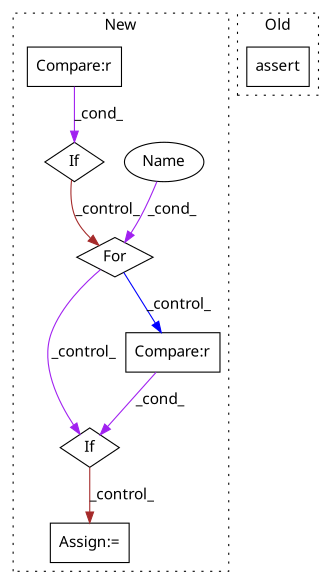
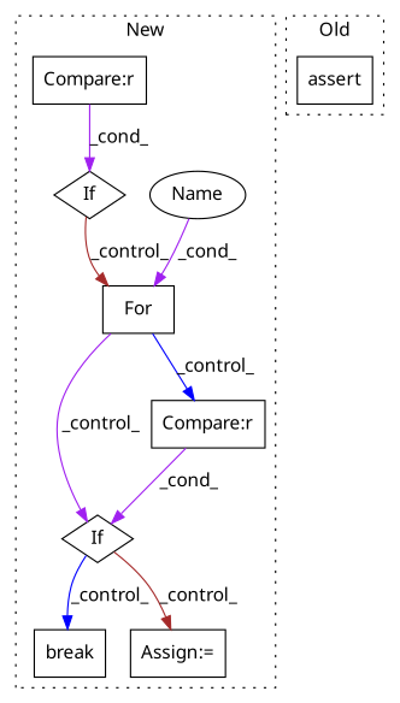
  digraph {
    fontname="Noto Sans"
    node [a=96 fontname="Noto Sans" l=3 shape=box]
    edge [color=purple fontname="Noto Sans"]
+   n1 [a=94 l=5 label=break s=3708]
    n2 [label=If s=3264 shape=diamond]
    n3 [a=40 l=23 label="Compare:r" s=3267]
    n4 [a=87 l=5 label=Name s=3224 shape=ellipse]
-   n5 [a=107 l="4,22" label=For s="3210,3242" shape=diamond]
+   n5 [a=107 l="4,22" label=For s="3210,3242"]
    n6 [label=If s=3166 shape=diamond]
    n7 [a=40 l=23 label="Compare:r" s=3169]
    n8 [a=68 label="Assign:=" s=3397]
    n9 [a=65 l=7 label=assert s=3191]
    subgraph cluster_1 {
      label=New
      style=dotted
+     n1
      n2
      n3
      n4
      n5
      n6
      n7
      n8
    }
    subgraph cluster_2 {
      label=Old
      style=dotted
      n9
    }
+   n2 -> n1 [color=blue label=_control_]
    n2 -> n8 [color=brown label=_control_]
    n3 -> n2 [label=_cond_]
    n4 -> n5 [label=_cond_]
    n5 -> n2 [label=_control_]
    n5 -> n3 [color=blue label=_control_]
    n6 -> n5 [color=brown label=_control_]
    n7 -> n6 [label=_cond_]
  }
